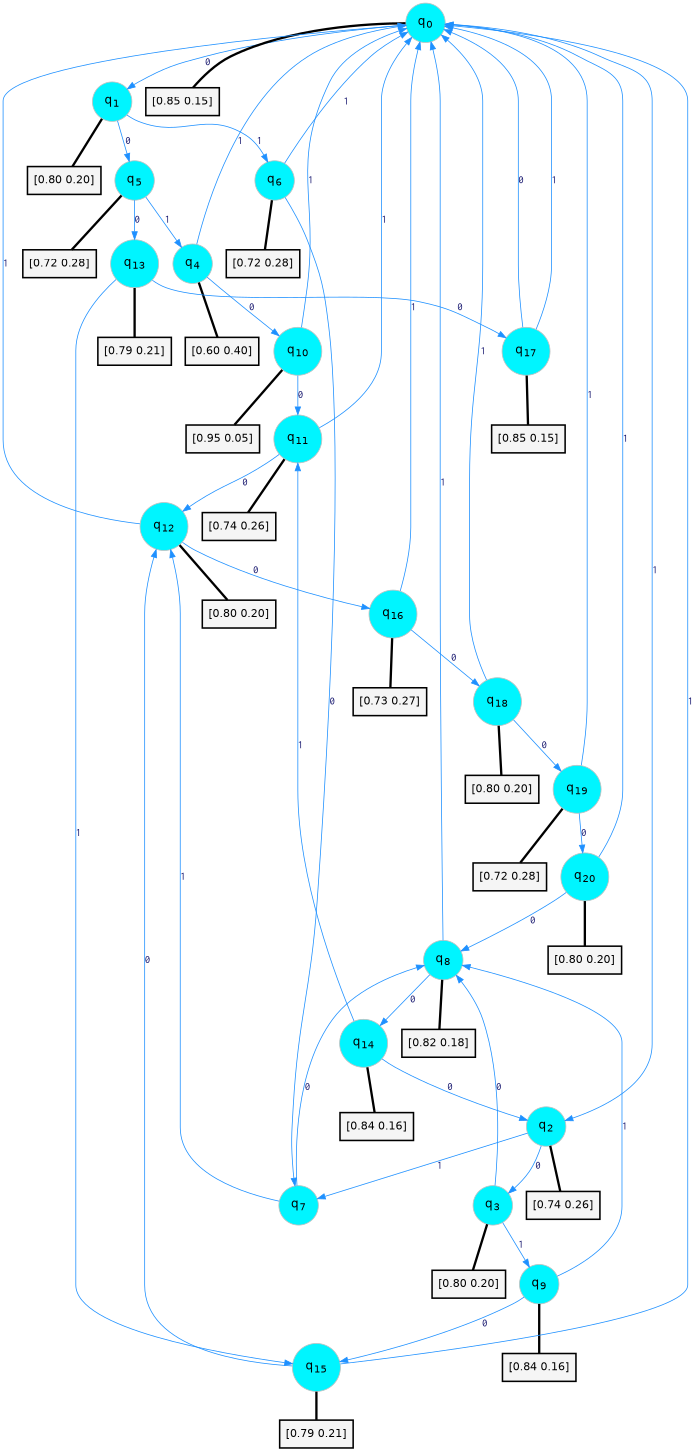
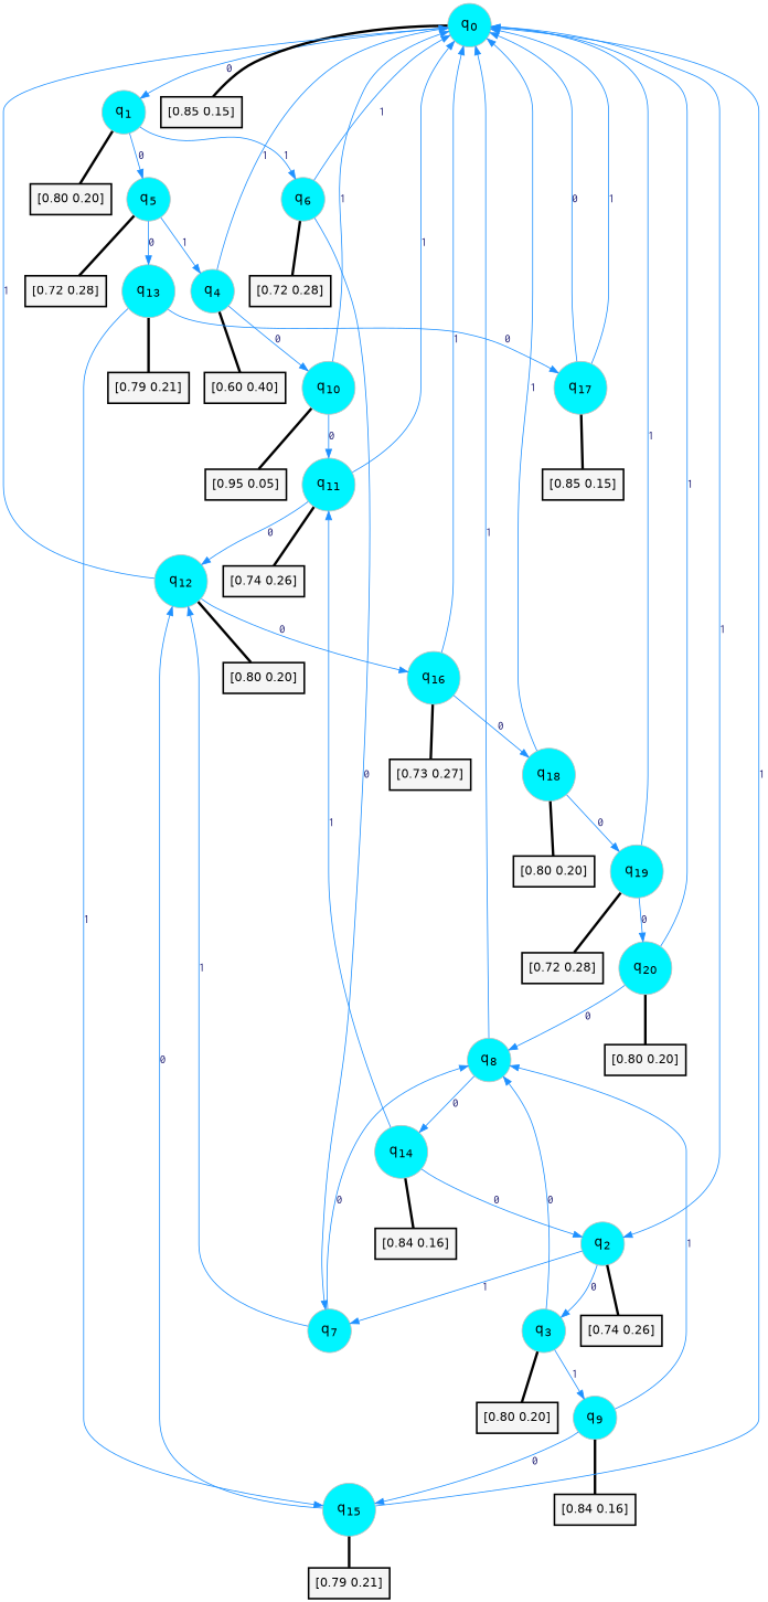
  digraph {
    rankdir=TD
    node [color=gray fillcolor=turquoise1 fontcolor=black fontname=Helvetica fontsize=16 fontweight=bold shape=circle style=filled]
    edge [arrowsize=1 color=dodgerblue1 fontcolor=midnightblue fontname=courier fontweight=bold penwidth=1 style=solid weight=20]
    n1 [label=<q<SUB>0</SUB>>]
    n2 [label=<q<SUB>1</SUB>>]
    n3 [label=<q<SUB>2</SUB>>]
    n4 [color=black fillcolor=whitesmoke fontsize=14 label="[0.85 0.15]" penwidth=2 shape=box]
    n5 [label=<q<SUB>5</SUB>>]
    n6 [label=<q<SUB>6</SUB>>]
    n7 [color=black fillcolor=whitesmoke fontsize=14 label="[0.80 0.20]" penwidth=2 shape=box]
    n8 [label=<q<SUB>3</SUB>>]
    n9 [label=<q<SUB>7</SUB>>]
    n10 [color=black fillcolor=whitesmoke fontsize=14 label="[0.74 0.26]" penwidth=2 shape=box]
    n11 [label=<q<SUB>4</SUB>>]
    n12 [label=<q<SUB>13</SUB>>]
    n13 [color=black fillcolor=whitesmoke fontsize=14 label="[0.72 0.28]" penwidth=2 shape=box]
    n14 [color=black fillcolor=whitesmoke fontsize=14 label="[0.72 0.28]" penwidth=2 shape=box]
    n15 [label=<q<SUB>8</SUB>>]
    n16 [label=<q<SUB>9</SUB>>]
    n17 [color=black fillcolor=whitesmoke fontsize=14 label="[0.80 0.20]" penwidth=2 shape=box]
    n18 [label=<q<SUB>12</SUB>>]
    n19 [label=<q<SUB>14</SUB>>]
-   n20 [color=black fillcolor=whitesmoke fontsize=14 label="[0.82 0.18]" penwidth=2 shape=box]
    n21 [label=<q<SUB>15</SUB>>]
    n22 [color=black fillcolor=whitesmoke fontsize=14 label="[0.84 0.16]" penwidth=2 shape=box]
    n23 [label=<q<SUB>10</SUB>>]
    n24 [color=black fillcolor=whitesmoke fontsize=14 label="[0.60 0.40]" penwidth=2 shape=box]
    n25 [label=<q<SUB>11</SUB>>]
    n26 [color=black fillcolor=whitesmoke fontsize=14 label="[0.95 0.05]" penwidth=2 shape=box]
    n27 [label=<q<SUB>17</SUB>>]
    n28 [color=black fillcolor=whitesmoke fontsize=14 label="[0.79 0.21]" penwidth=2 shape=box]
    n29 [label=<q<SUB>16</SUB>>]
    n30 [color=black fillcolor=whitesmoke fontsize=14 label="[0.80 0.20]" penwidth=2 shape=box]
    n31 [color=black fillcolor=whitesmoke fontsize=14 label="[0.84 0.16]" penwidth=2 shape=box]
    n32 [color=black fillcolor=whitesmoke fontsize=14 label="[0.79 0.21]" penwidth=2 shape=box]
    n33 [color=black fillcolor=whitesmoke fontsize=14 label="[0.74 0.26]" penwidth=2 shape=box]
    n34 [label=<q<SUB>18</SUB>>]
    n35 [color=black fillcolor=whitesmoke fontsize=14 label="[0.73 0.27]" penwidth=2 shape=box]
    n36 [color=black fillcolor=whitesmoke fontsize=14 label="[0.85 0.15]" penwidth=2 shape=box]
    n37 [label=<q<SUB>19</SUB>>]
    n38 [color=black fillcolor=whitesmoke fontsize=14 label="[0.80 0.20]" penwidth=2 shape=box]
    n39 [label=<q<SUB>20</SUB>>]
    n40 [color=black fillcolor=whitesmoke fontsize=14 label="[0.72 0.28]" penwidth=2 shape=box]
    n41 [color=black fillcolor=whitesmoke fontsize=14 label="[0.80 0.20]" penwidth=2 shape=box]
    n1 -> n2 [label=0]
    n1 -> n3 [label=1]
    n1 -> n4 [arrowhead=none color=black penwidth=3]
    n2 -> n5 [label=0]
    n2 -> n6 [label=1]
    n2 -> n7 [arrowhead=none color=black penwidth=3]
    n3 -> n8 [label=0]
    n3 -> n9 [label=1]
    n3 -> n10 [arrowhead=none color=black penwidth=3]
    n5 -> n11 [label=1]
    n5 -> n12 [label=0]
    n5 -> n13 [arrowhead=none color=black penwidth=3]
    n6 -> n1 [label=1]
    n6 -> n9 [label=0]
    n6 -> n14 [arrowhead=none color=black penwidth=3]
    n8 -> n15 [label=0]
    n8 -> n16 [label=1]
    n8 -> n17 [arrowhead=none color=black penwidth=3]
    n9 -> n15 [label=0]
    n9 -> n18 [label=1]
    n11 -> n1 [label=1]
    n11 -> n23 [label=0]
    n11 -> n24 [arrowhead=none color=black penwidth=3]
    n12 -> n21 [label=1]
    n12 -> n27 [label=0]
    n12 -> n28 [arrowhead=none color=black penwidth=3]
    n15 -> n1 [label=1]
    n15 -> n19 [label=0]
-   n15 -> n20 [arrowhead=none color=black penwidth=3]
    n16 -> n15 [label=1]
    n16 -> n21 [label=0]
    n16 -> n22 [arrowhead=none color=black penwidth=3]
    n18 -> n1 [label=1]
    n18 -> n29 [label=0]
    n18 -> n30 [arrowhead=none color=black penwidth=3]
    n19 -> n3 [label=0]
    n19 -> n25 [label=1]
    n19 -> n31 [arrowhead=none color=black penwidth=3]
    n21 -> n1 [label=1]
    n21 -> n18 [label=0]
    n21 -> n32 [arrowhead=none color=black penwidth=3]
    n23 -> n1 [label=1]
    n23 -> n25 [label=0]
    n23 -> n26 [arrowhead=none color=black penwidth=3]
    n25 -> n1 [label=1]
    n25 -> n18 [label=0]
    n25 -> n33 [arrowhead=none color=black penwidth=3]
    n27 -> n1 [label=0]
    n27 -> n1 [label=1]
    n27 -> n36 [arrowhead=none color=black penwidth=3]
    n29 -> n1 [label=1]
    n29 -> n34 [label=0]
    n29 -> n35 [arrowhead=none color=black penwidth=3]
    n34 -> n1 [label=1]
    n34 -> n37 [label=0]
    n34 -> n38 [arrowhead=none color=black penwidth=3]
    n37 -> n1 [label=1]
    n37 -> n39 [label=0]
    n37 -> n40 [arrowhead=none color=black penwidth=3]
    n39 -> n1 [label=1]
    n39 -> n15 [label=0]
    n39 -> n41 [arrowhead=none color=black penwidth=3]
  }
